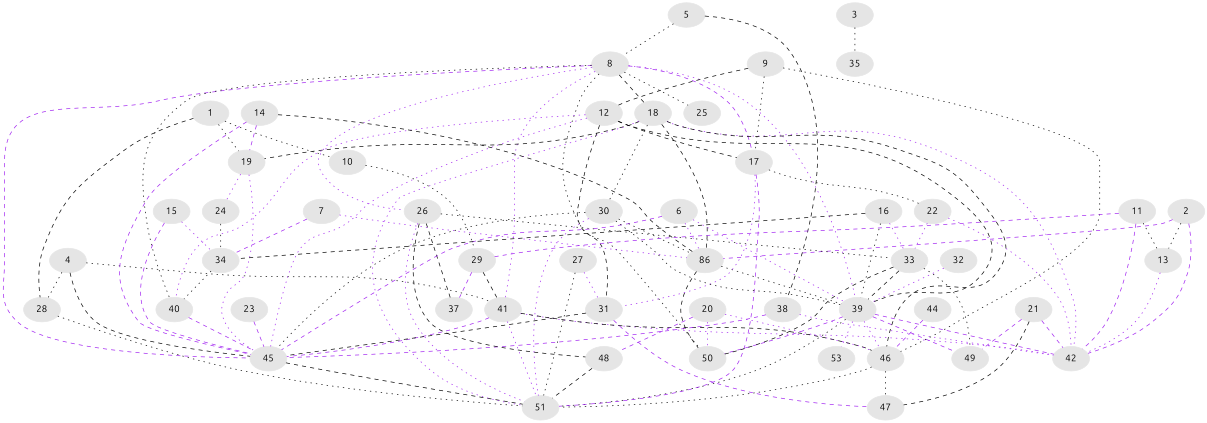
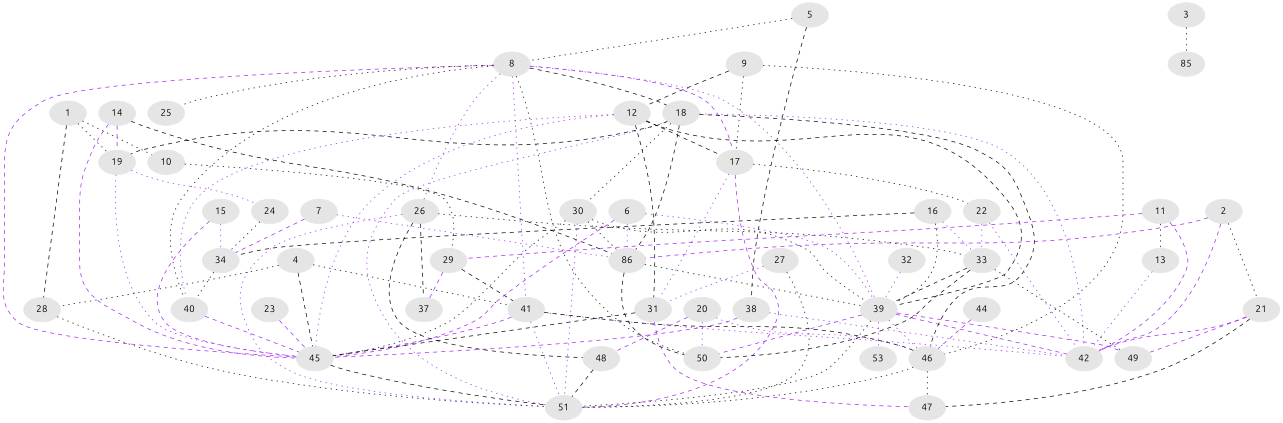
  graph {
    fontname=Ubuntu
    node [color=gray90 fontname=Ubuntu style=filled]
    edge [color=black fontname=Ubuntu style=dotted weight=1.0]
    1
    10
    19
    28
    29
    45
    24
    51
    2
    13
    n11 [label=86]
    42
    39
    50
    3
-   35
+   35 [label=85]
    4
    41
    46
    5
    8
    38
    17
    18
    25
    26
    40
    6
    49
    53
    7
    34
    31
    22
    30
    48
    33
    37
    9
    12
    47
    11
    14
    15
    16
    20
    21
    23
    27
    32
    44
    1 -- 10
    1 -- 19
    1 -- 28 [style=dashed]
    10 -- 29
    19 -- 45 [color=purple]
    19 -- 24 [color=purple]
    28 -- 51
    29 -- 41 [style=dashed]
    29 -- 37 [color=purple style=dashed]
    45 -- 51 [style=dashed]
    24 -- 34
-   2 -- 13
+   2 -- 21
    2 -- n11 [color=purple style=dashed]
    2 -- 42 [color=purple style=dashed]
    13 -- 42 [color=purple]
    n11 -- 39
    n11 -- 50 [style=dashed]
    39 -- 51
    39 -- 42 [color=purple style=dashed]
    39 -- 50 [color=purple style=dashed]
    39 -- 46 [color=purple]
    39 -- 49 [color=purple style=dashed]
    39 -- 53 [color=purple]
    3 -- 35
    4 -- 28
    4 -- 45 [style=dashed]
    4 -- 41
    41 -- 45 [color=purple style=dashed]
    41 -- 51 [color=purple]
    41 -- 42 [color=purple]
    41 -- 46 [style=dashed]
    46 -- 51
    46 -- 47
    5 -- 8
    5 -- 38 [style=dashed]
    8 -- 45 [color=purple style=dashed]
    8 -- 39 [color=purple]
    8 -- 50
    8 -- 41 [color=purple]
    8 -- 17 [color=purple style=dashed]
    8 -- 18 [style=dashed]
    8 -- 25
    8 -- 26 [color=purple]
    8 -- 40
    38 -- 45 [color=purple style=dashed]
    38 -- 42 [color=purple]
    17 -- 51 [color=purple style=dashed]
    17 -- 31 [color=purple]
    17 -- 22
    18 -- 19 [style=dashed]
    18 -- 51 [color=purple]
    18 -- n11 [style=dashed]
    18 -- 42 [color=purple]
    18 -- 46 [style=dashed]
    18 -- 30
    26 -- 51 [color=purple]
    26 -- 48 [style=dashed]
    26 -- 33
    26 -- 37 [style=dashed]
    40 -- 45 [color=purple style=dashed]
    6 -- 45 [color=purple style=dashed]
    6 -- n11 [color=purple]
    6 -- 39 [color=purple]
    7 -- n11 [color=purple]
    7 -- 34 [color=purple style=dashed]
    34 -- 40
    31 -- 45 [style=dashed]
    31 -- 47 [color=purple style=dashed]
    22 -- 42 [color=purple]
    22 -- 33 [color=purple]
    30 -- 45
    30 -- 51 [color=purple]
    30 -- n11
    30 -- 39
    48 -- 51 [style=dashed]
    33 -- 39 [style=dashed]
    33 -- 50 [style=dashed]
    33 -- 49
    9 -- 46
    9 -- 17
    9 -- 12 [style=dashed]
    12 -- 45 [color=purple]
    12 -- 39 [style=dashed]
    12 -- 17 [style=dashed]
    12 -- 40 [color=purple]
    12 -- 31 [style=dashed]
    11 -- 29 [color=purple style=dashed]
    11 -- 13
    11 -- 42 [color=purple style=dashed]
    14 -- 19 [color=purple style=dashed]
    14 -- 45 [color=purple style=dashed]
    14 -- n11 [style=dashed]
    15 -- 45 [color=purple style=dashed]
    15 -- 34 [color=purple]
    16 -- 39
    16 -- 34 [style=dashed]
    16 -- 33 [color=purple]
    20 -- 50 [color=purple]
    20 -- 46 [color=purple]
    20 -- 48 [color=purple style=dashed]
    21 -- 42 [color=purple style=dashed]
    21 -- 49 [color=purple style=dashed]
    21 -- 47 [style=dashed]
    23 -- 45 [color=purple style=dashed]
    27 -- 51
    27 -- 31 [color=purple]
    32 -- 39 [color=purple]
    44 -- 46 [color=purple style=dashed]
  }
